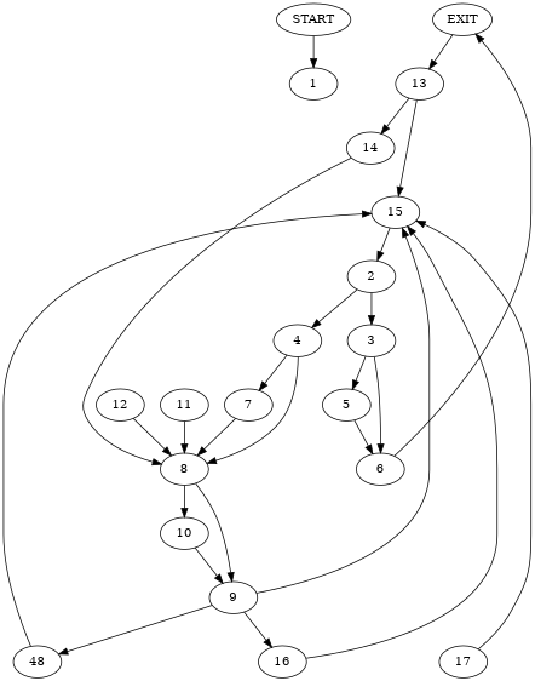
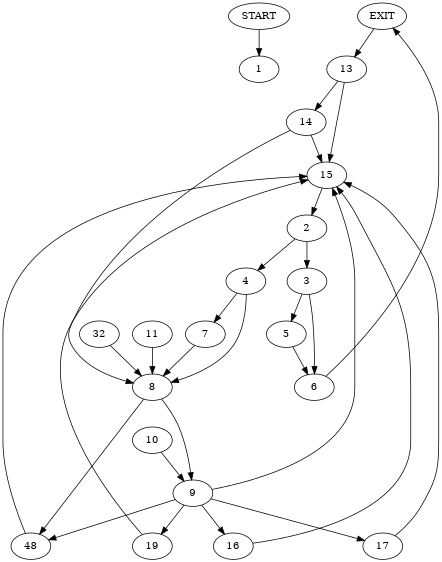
  digraph {
    n1 [label=START]
    1
    n3 [label=EXIT]
    13
    2
    3
    4
    5
    6
    7
    8
    9
    10
    11
    15
    16
    17
    n18 [label=48]
-   12
+   19
+   12 [label=32]
    14
    n1 -> 1
    n3 -> 13
    13 -> 15
    13 -> 14
    2 -> 3
    2 -> 4
    3 -> 5
    3 -> 6
    4 -> 7
    4 -> 8
    5 -> 6
    6 -> n3
    7 -> 8
    8 -> 9
-   8 -> 10
+   8 -> n18
    9 -> 15
    9 -> 16
+   9 -> 17
    9 -> n18
+   9 -> 19
    10 -> 9
    11 -> 8
    15 -> 2
    16 -> 15
    17 -> 15
    n18 -> 15
+   19 -> 15
    12 -> 8
    14 -> 8
+   14 -> 15
  }
